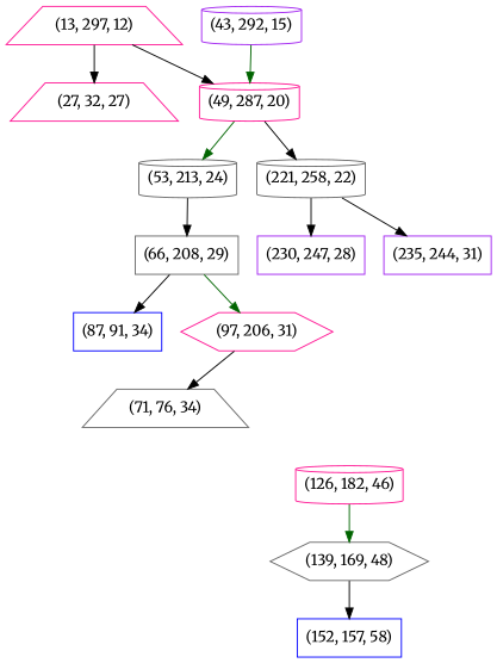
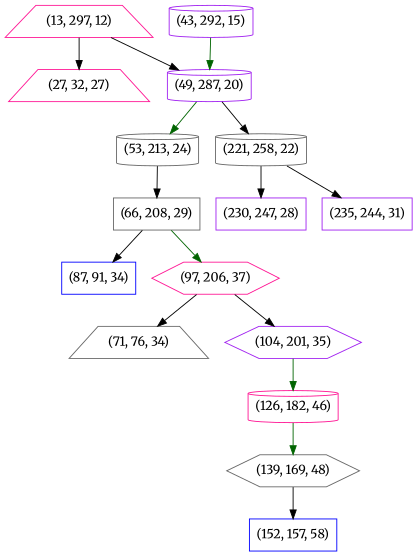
  digraph {
    fontname=Merriweather
    node [color=purple fontname=Merriweather shape=cylinder]
    edge [color=black fontname=Merriweather]
    "(13, 297, 12)" [color=deeppink shape=trapezium]
    n2 [color=deeppink label="(27, 32, 27)" shape=trapezium]
-   "(49, 287, 20)" [color=deeppink]
+   "(49, 287, 20)"
    "(43, 292, 15)"
    "(53, 213, 24)" [color=gray40]
    "(221, 258, 22)" [color=gray40]
    "(66, 208, 29)" [color=gray40 shape=box]
    "(230, 247, 28)" [shape=box]
    "(235, 244, 31)" [shape=box]
    n10 [color=blue label="(87, 91, 34)" shape=box]
-   "(97, 206, 31)" [color=deeppink shape=hexagon]
+   "(97, 206, 31)" [color=deeppink shape=hexagon label="(97, 206, 37)"]
    "(71, 76, 34)" [color=gray40 shape=trapezium]
+   "(104, 201, 35)" [shape=hexagon]
    "(126, 182, 46)" [color=deeppink]
    "(139, 169, 48)" [color=gray40 shape=hexagon]
    "(152, 157, 58)" [color=blue shape=box]
    "(13, 297, 12)" -> n2
    "(13, 297, 12)" -> "(49, 287, 20)"
    "(49, 287, 20)" -> "(53, 213, 24)" [color=darkgreen]
    "(49, 287, 20)" -> "(221, 258, 22)"
    "(43, 292, 15)" -> "(49, 287, 20)" [color=darkgreen]
    "(53, 213, 24)" -> "(66, 208, 29)"
    "(221, 258, 22)" -> "(230, 247, 28)"
    "(221, 258, 22)" -> "(235, 244, 31)"
    "(66, 208, 29)" -> n10
    "(66, 208, 29)" -> "(97, 206, 31)" [color=darkgreen]
    "(97, 206, 31)" -> "(71, 76, 34)"
+   "(97, 206, 31)" -> "(104, 201, 35)"
+   "(104, 201, 35)" -> "(126, 182, 46)" [color=darkgreen]
    "(126, 182, 46)" -> "(139, 169, 48)" [color=darkgreen]
    "(139, 169, 48)" -> "(152, 157, 58)"
  }
